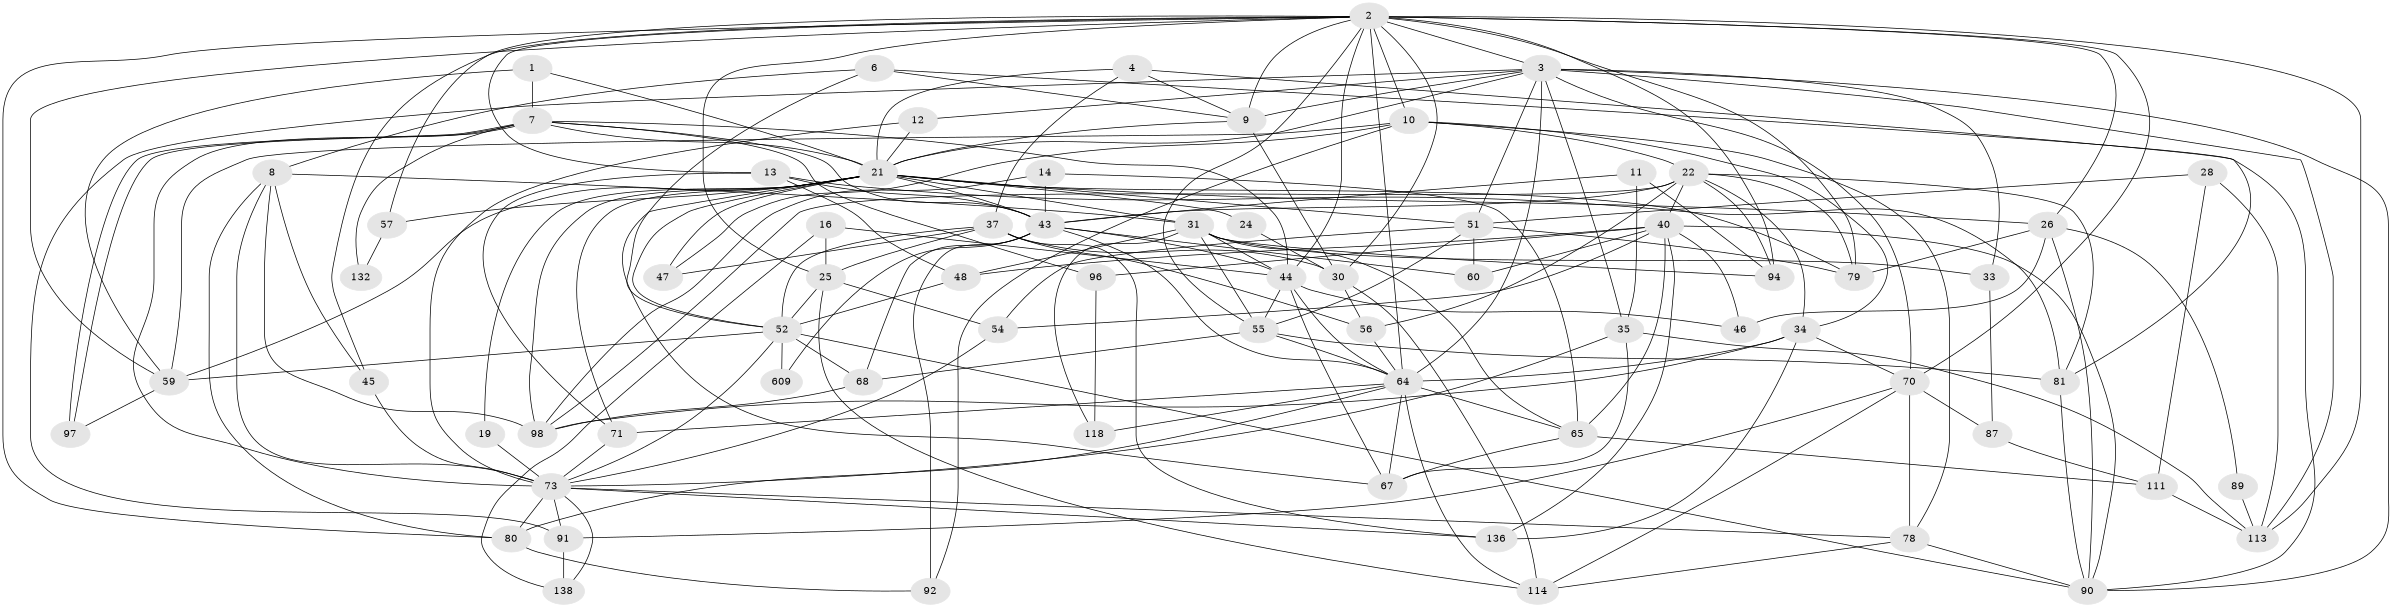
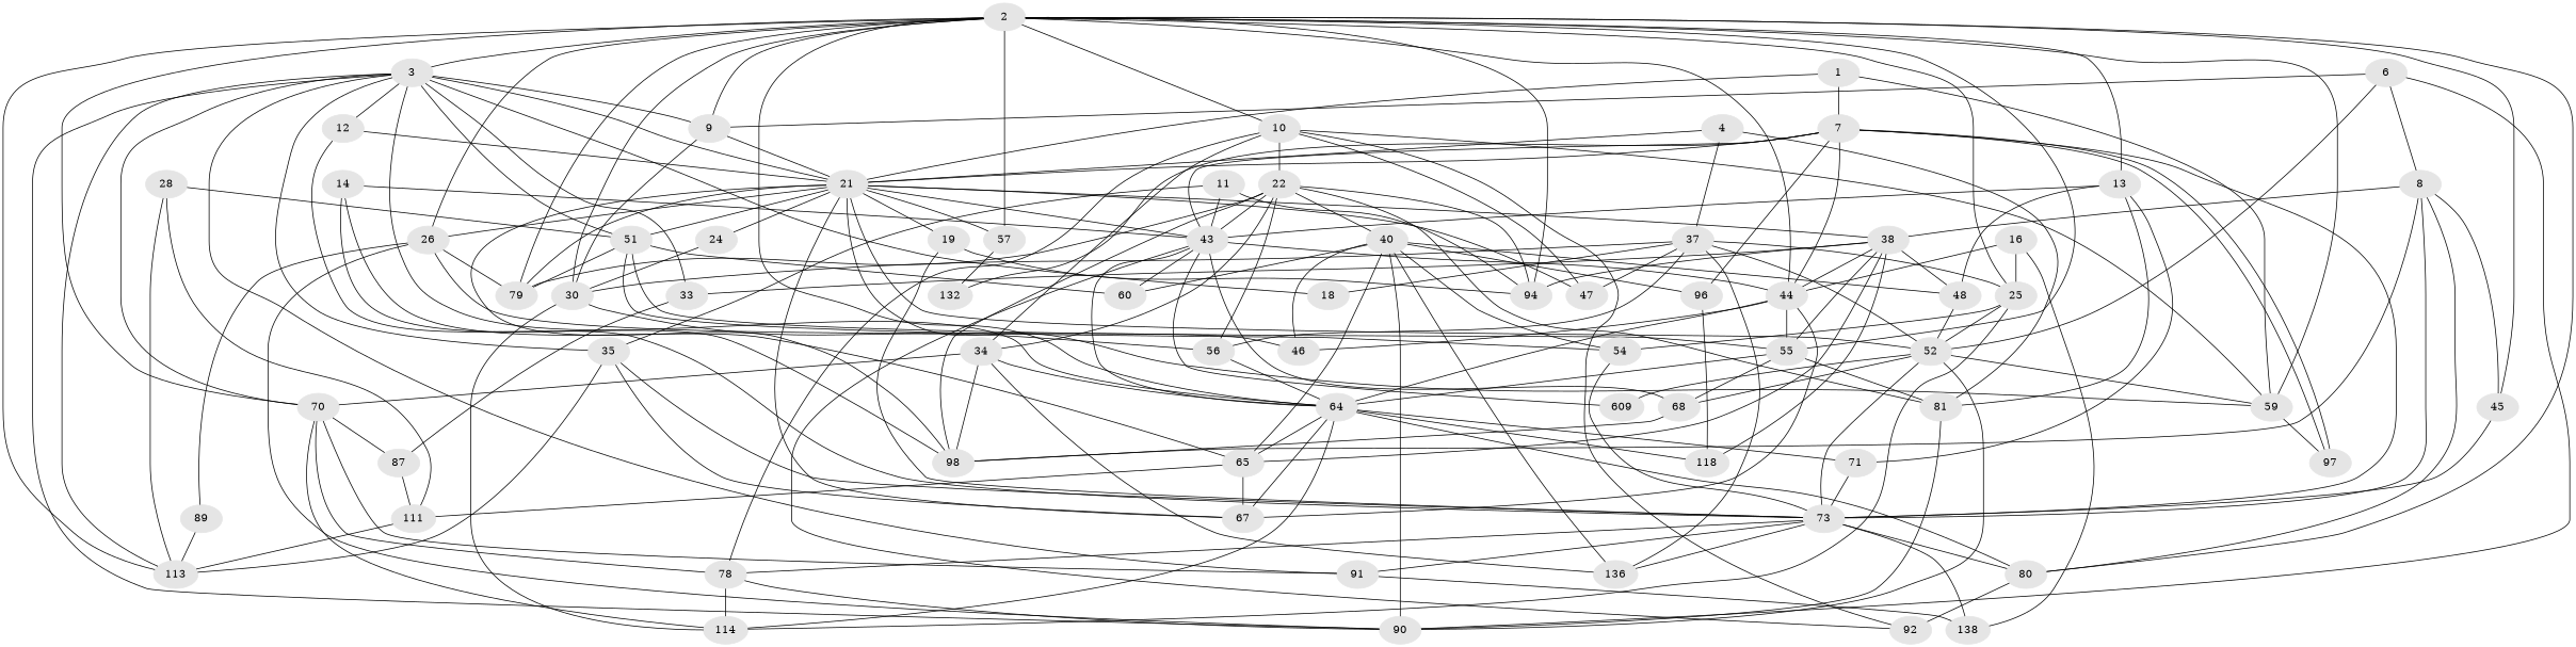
  graph {
    node [color=gray90 style=filled]
    7 [super="+38+86"]
    21 [super="+49+69+36+63"]
    44 [super="+131"]
    43 [super="+53+110+102"]
    73 [super="+74+88"]
    96
    97
    132
    1
    59 [super="+75"]
    26 [super="+77"]
    57
    79
    51 [super="+106"]
    52 [super="+100+76+84"]
-   31 [super="+127+93"]
+   31 [super="+127+93" label=38]
    98 [super="+103"]
    47 [super="+140"]
    71 [super="+99"]
    24
    n21 [label=19]
    67 [super="+134"]
    2 [super="+5+139+142"]
    3 [super="+116+15"]
    9 [super="+41"]
    10 [super="+27"]
    13 [super="+32"]
    25 [super="+108"]
    30 [super="+61+37"]
    45 [super="+129"]
    55
    64 [super="+105+141"]
    70 [super="+133"]
    80
    94 [super="+107"]
    113 [super="+124"]
    12 [super="+82"]
+   18
    33 [super="+50"]
    35 [super="+120+121"]
    91
    n42 [label=90 super="+130"]
    22 [super="+117+126"]
    34 [super="+58+66"]
    78
    92
    81 [super="+128"]
    48 [super="+83"]
    54
    114
    46
    89
    56
    68 [super="+125"]
    65 [super="+137"]
    118
    87
    60
    138
    4 [super="+119"]
    n61 [label=37 super="+23"]
    136
    8 [super="+20"]
    6
    n65 [label=609]
    40 [super="+42+112"]
    11
    14
    111
    16
    28
    7 -- 21
    7 -- 44
    7 -- 43
    7 -- 73
    7 -- 96
    7 -- 97
    7 -- 97
    7 -- 132
    21 -- 43
    21 -- 59 [weight=2]
    21 -- 26
    21 -- 57
    21 -- 79 [weight=2]
    21 -- 51
    21 -- 52
    21 -- 31
    21 -- 98
    21 -- 47 [weight=2]
-   21 -- 71 [weight=2]
    21 -- 24
    21 -- n21
    21 -- 67
    44 -- 67
    44 -- 55
    44 -- 64
    44 -- 46
    43 -- 44
    43 -- 64
    43 -- 92
    43 -- 68
    43 -- 60
    43 -- n65
    73 -- 80
    73 -- 91
    73 -- 78
    73 -- 138
    73 -- 136
    96 -- 118
    1 -- 7
    1 -- 21
    1 -- 59
    59 -- 97
    26 -- 79
    26 -- n42
    26 -- 46
    26 -- 89
    57 -- 132
    51 -- 79
    51 -- 55
    51 -- 54
    51 -- 60
    52 -- 73
    52 -- 59
    52 -- n42
    52 -- 68
    52 -- n65
    31 -- 44
    31 -- 55
    31 -- 94
    31 -- 33
    31 -- 48
    31 -- 65
    31 -- 118
    71 -- 73
    24 -- 30
    n21 -- 73
+   n21 -- 94
    2 -- 44
    2 -- 59
    2 -- 26
    2 -- 57
    2 -- 79
    2 -- 3
    2 -- 9
    2 -- 10
    2 -- 13
    2 -- 25
    2 -- 30
    2 -- 45
    2 -- 55
    2 -- 64
    2 -- 70 [weight=2]
    2 -- 80
    2 -- 94
    2 -- 113
    3 -- 21
    3 -- 51
    3 -- 9 [weight=2]
    3 -- 64
    3 -- 70
    3 -- 113
    3 -- 12
+   3 -- 18
    3 -- 33 [weight=2]
    3 -- 35 [weight=2]
    3 -- 91
    3 -- n42
    9 -- 21
    9 -- 30
    10 -- 59
    10 -- 47
    10 -- 22
    10 -- 34
    10 -- 78
    10 -- 92
    13 -- 43
    13 -- 71
    13 -- 81
    13 -- 48 [weight=2]
    25 -- 52
    25 -- 54
    25 -- 114
    30 -- 114
    30 -- 56
    45 -- 73 [weight=2]
    55 -- 64
    55 -- 81
    55 -- 68
    64 -- 71
    64 -- 67
    64 -- 80
    64 -- 114
    64 -- 65
    64 -- 118
    70 -- 91
    70 -- 78
    70 -- 114
    70 -- 87
    80 -- 92
    12 -- 21
    12 -- 73
    33 -- 87
    35 -- 73
    35 -- 67
    35 -- 113
    91 -- 138
    22 -- 43
    22 -- 79
    22 -- 98
    22 -- 94
    22 -- 34
    22 -- 81
    22 -- 56
    22 -- 40
    34 -- 98
    34 -- 64
    34 -- 70
    34 -- 136
    78 -- n42
    78 -- 114
    81 -- n42
    48 -- 52
    54 -- 73
    89 -- 113
    56 -- 64
    68 -- 98
    65 -- 67
    65 -- 111
    87 -- 111
    4 -- 21
-   4 -- 9
    4 -- 81
    4 -- n61
    n61 -- 52
    n61 -- 47
    n61 -- 25
    n61 -- 30
+   n61 -- 18
    n61 -- 56
    n61 -- 136
    8 -- 73 [weight=2]
    8 -- 31 [weight=2]
    8 -- 98
    8 -- 45
    8 -- 80
    6 -- 52
    6 -- 9
    6 -- n42
    6 -- 8
    40 -- 96
    40 -- n42
    40 -- 48
    40 -- 54
    40 -- 46
    40 -- 65
    40 -- 60
    40 -- 136
    11 -- 43
    11 -- 94
    11 -- 35
    14 -- 43
    14 -- 98
    14 -- 65
    111 -- 113
    16 -- 44
    16 -- 25
    16 -- 138
    28 -- 51
    28 -- 113
    28 -- 111
  }
